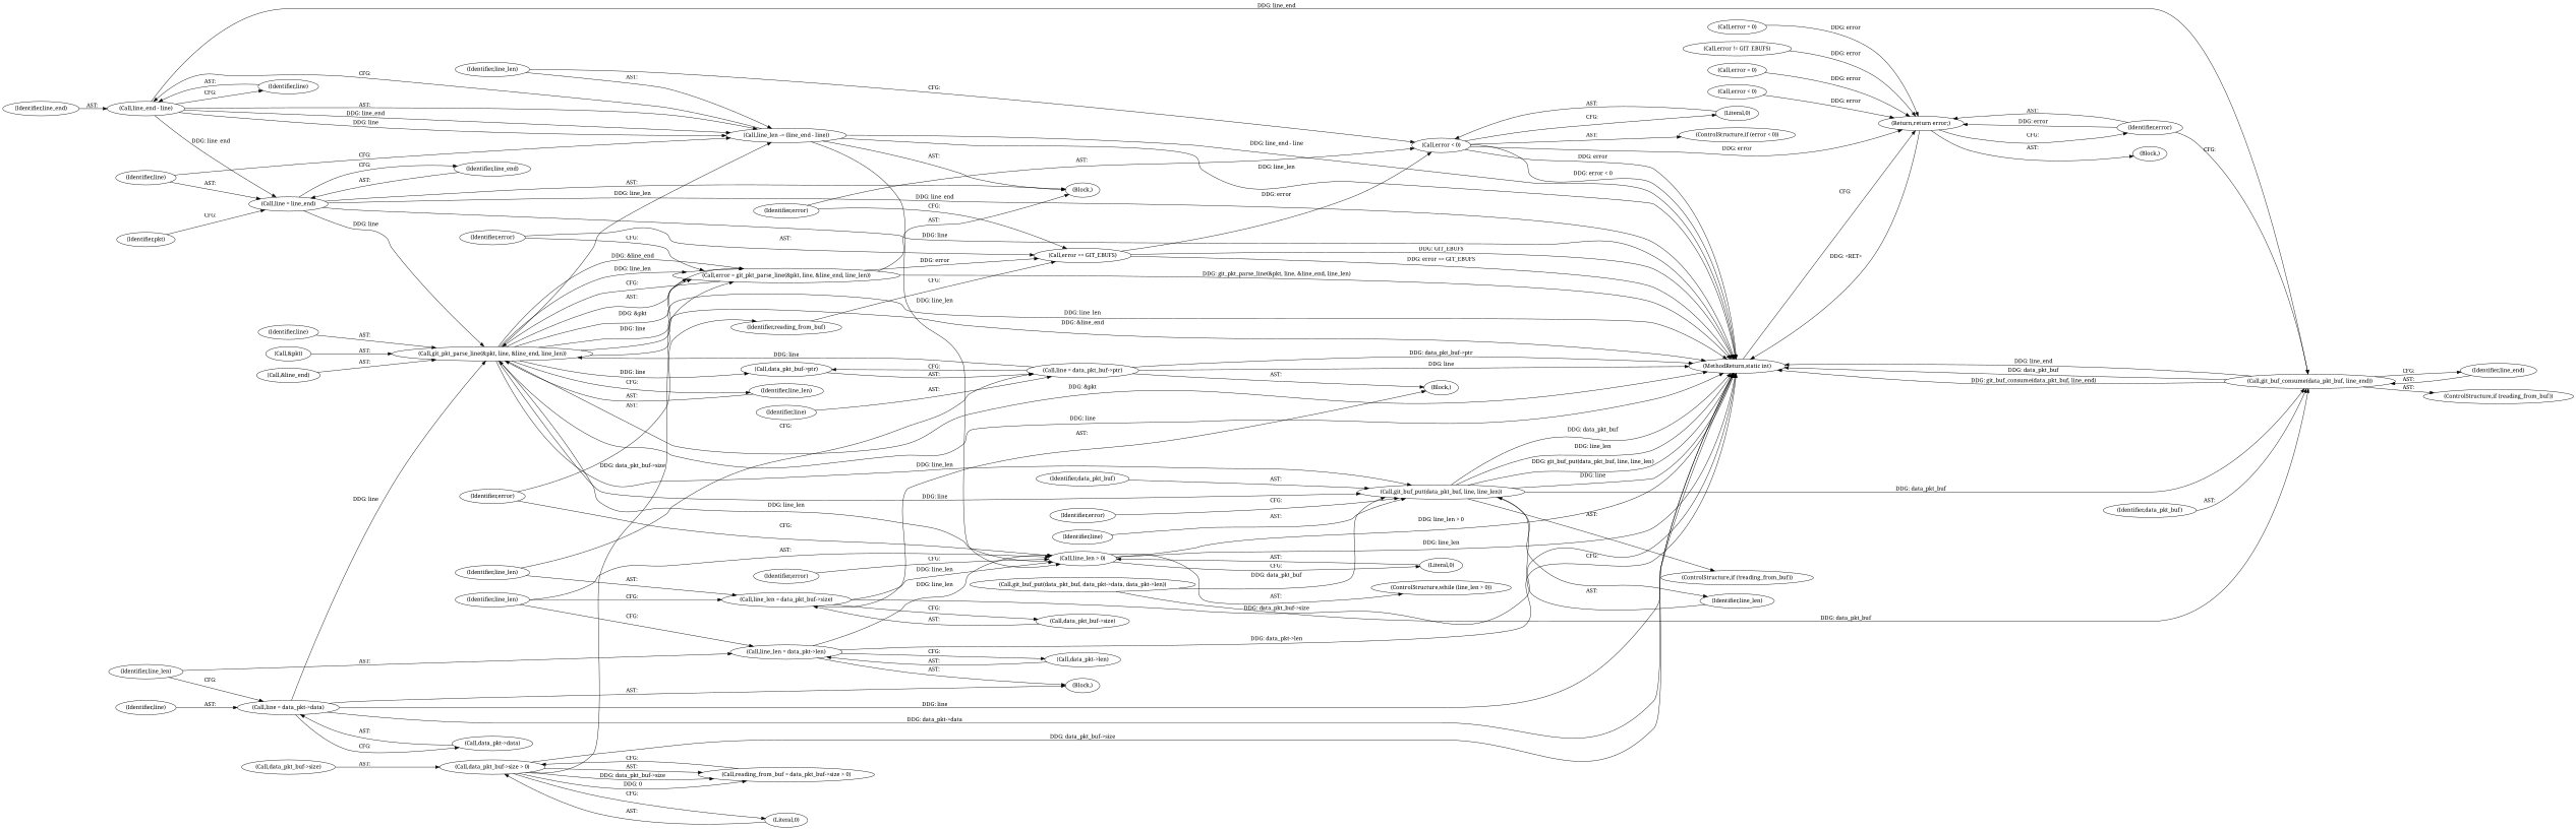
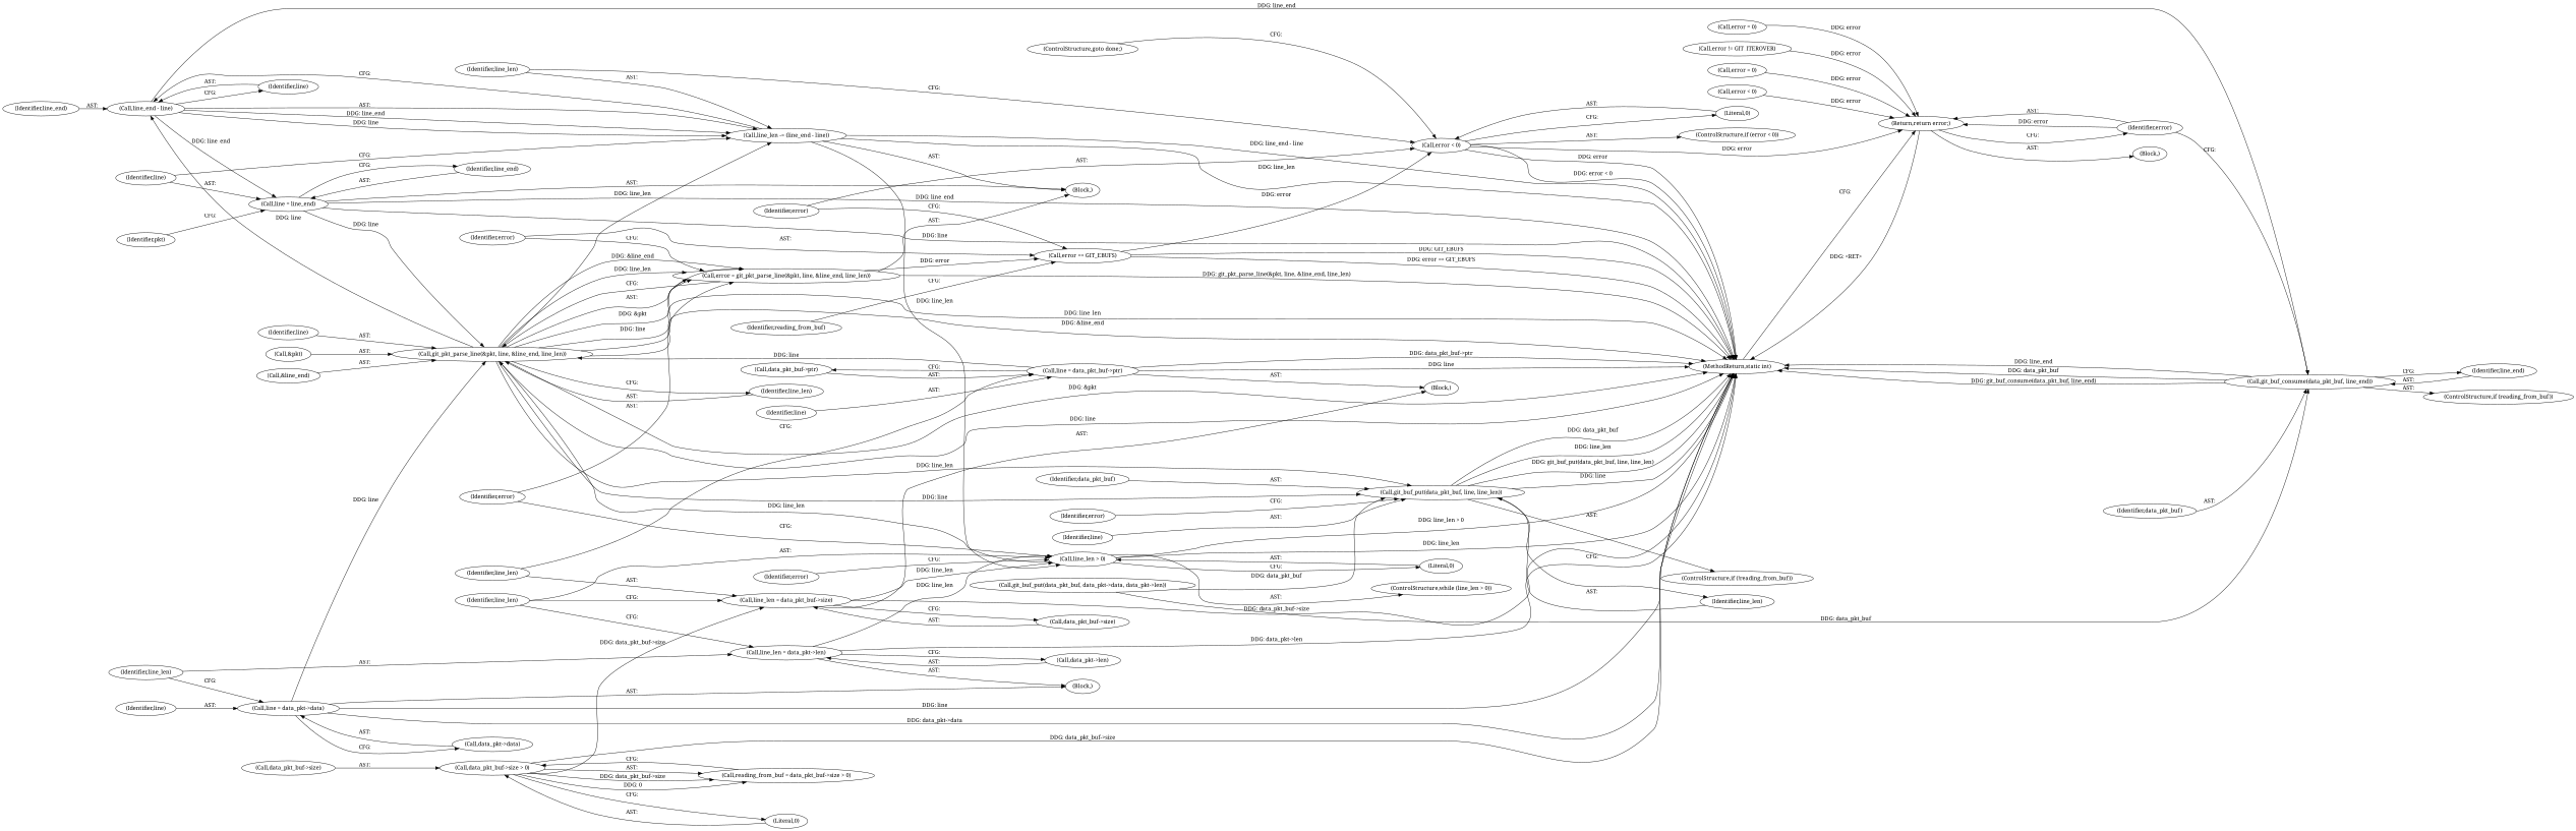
  digraph {
    fontname="Noto Serif"
    rankdir=LR
    node [fontname="Noto Serif"]
    edge [fontname="Noto Serif"]
    n1 [label="(Call,line_end - line)"]
    n2 [label="(Call,line = line_end)"]
    n3 [label="(Call,line_len -= (line_end - line))"]
    n4 [label="(Call,git_buf_consume(data_pkt_buf, line_end))"]
    n5 [label="(Identifier,line)"]
    n6 [label="(Call,git_pkt_parse_line(&pkt, line, &line_end, line_len))"]
    n7 [label="(MethodReturn,static int)"]
    n8 [label="(Identifier,line_end)"]
    n9 [label="(Block,)"]
    n10 [label="(Call,line_len > 0)"]
    n11 [label="(Identifier,line_end)"]
    n12 [label="(ControlStructure,if (reading_from_buf))"]
    n13 [label="(Call,error = git_pkt_parse_line(&pkt, line, &line_end, line_len))"]
    n14 [label="(Call,git_buf_put(data_pkt_buf, line, line_len))"]
    n15 [label="(Identifier,line_len)"]
    n16 [label="(Call,error == GIT_EBUFS)"]
    n17 [label="(Identifier,line_len)"]
    n18 [label="(ControlStructure,if (!reading_from_buf))"]
    n19 [label="(Return,return error;)"]
    n20 [label="(Call,line = data_pkt_buf->ptr)"]
    n21 [label="(Call,data_pkt_buf->ptr)"]
    n22 [label="(Block,)"]
    n23 [label="(Call,line = data_pkt->data)"]
    n24 [label="(Block,)"]
    n25 [label="(Call,data_pkt->data)"]
    n26 [label="(ControlStructure,while (line_len > 0))"]
    n27 [label="(Literal,0)"]
    n28 [label="(Call,line_len = data_pkt->len)"]
    n29 [label="(Call,data_pkt->len)"]
    n30 [label="(Call,line_len = data_pkt_buf->size)"]
    n31 [label="(Call,data_pkt_buf->size)"]
    n32 [label="(Call,data_pkt_buf->size > 0)"]
    n33 [label="(Call,reading_from_buf = data_pkt_buf->size > 0)"]
    n34 [label="(Literal,0)"]
    n35 [label="(Call,error < 0)"]
    n36 [label="(Literal,0)"]
    n37 [label="(ControlStructure,if (error < 0))"]
    n38 [label="(Block,)"]
    n39 [label="(Identifier,error)"]
    n40 [label="(Identifier,error)"]
    n41 [label="(Call,git_buf_put(data_pkt_buf, data_pkt->data, data_pkt->len))"]
    n42 [label="(Identifier,data_pkt_buf)"]
    n43 [label="(Identifier,line_len)"]
    n44 [label="(Identifier,error)"]
-   n45 [label="(Call,error != GIT_EBUFS)"]
+   n45 [label="(Call,error != GIT_ITEROVER)"]
    n46 [label="(Call,&pkt)"]
    n47 [label="(Identifier,line)"]
    n48 [label="(Identifier,data_pkt_buf)"]
    n49 [label="(Call,&line_end)"]
    n50 [label="(Identifier,line)"]
    n51 [label="(Identifier,error)"]
    n52 [label="(Identifier,pkt)"]
    n53 [label="(Identifier,line)"]
    n54 [label="(Identifier,line_len)"]
    n55 [label="(Identifier,error)"]
    n56 [label="(Identifier,error)"]
    n57 [label="(Identifier,line_end)"]
    n58 [label="(Call,error = 0)"]
    n59 [label="(Identifier,line)"]
    n60 [label="(Call,error < 0)"]
    n61 [label="(Call,error = 0)"]
    n62 [label="(Identifier,reading_from_buf)"]
+   n63 [label="(ControlStructure,goto done;)"]
    n64 [label="(Identifier,line)"]
    n65 [label="(Identifier,line_len)"]
    n66 [label="(Identifier,line_len)"]
    n67 [label="(Call,data_pkt_buf->size)"]
    n1 -> n2 [label="DDG: line_end"]
    n1 -> n3 [label="AST: "]
    n1 -> n3 [label="DDG: line_end"]
    n1 -> n3 [label="DDG: line"]
    n1 -> n4 [label="DDG: line_end"]
    n1 -> n5 [label="CFG: "]
    n2 -> n6 [label="DDG: line"]
    n2 -> n7 [label="DDG: line"]
    n2 -> n7 [label="DDG: line_end"]
    n2 -> n8 [label="CFG: "]
    n2 -> n9 [label="AST: "]
    n3 -> n1 [label="CFG: "]
    n3 -> n7 [label="DDG: line_end - line"]
    n3 -> n7 [label="DDG: line_len"]
    n3 -> n9 [label="AST: "]
    n3 -> n10 [label="DDG: line_len"]
    n4 -> n7 [label="DDG: data_pkt_buf"]
    n4 -> n7 [label="DDG: git_buf_consume(data_pkt_buf, line_end)"]
    n4 -> n7 [label="DDG: line_end"]
    n4 -> n11 [label="CFG: "]
    n4 -> n12 [label="AST: "]
    n5 -> n1 [label="AST: "]
-   n6 -> n21 [label="DDG: line"]
+   n6 -> n1 [label="DDG: line"]
    n6 -> n3 [label="DDG: line_len"]
    n6 -> n7 [label="DDG: line_len"]
    n6 -> n7 [label="DDG: &line_end"]
    n6 -> n7 [label="DDG: &pkt"]
    n6 -> n7 [label="DDG: line"]
    n6 -> n13 [label="AST: "]
    n6 -> n13 [label="DDG: &pkt"]
    n6 -> n13 [label="DDG: line"]
    n6 -> n13 [label="DDG: &line_end"]
    n6 -> n13 [label="DDG: line_len"]
    n6 -> n14 [label="DDG: line"]
    n6 -> n14 [label="DDG: line_len"]
    n6 -> n15 [label="CFG: "]
    n7 -> n19 [label="CFG: "]
    n8 -> n2 [label="AST: "]
    n10 -> n6 [label="DDG: line_len"]
    n10 -> n7 [label="DDG: line_len"]
    n10 -> n7 [label="DDG: line_len > 0"]
    n10 -> n26 [label="AST: "]
    n10 -> n27 [label="CFG: "]
    n11 -> n4 [label="AST: "]
    n13 -> n6 [label="CFG: "]
    n13 -> n7 [label="DDG: git_pkt_parse_line(&pkt, line, &line_end, line_len)"]
    n13 -> n9 [label="AST: "]
    n13 -> n16 [label="DDG: error"]
-   n14 -> n4 [label="DDG: data_pkt_buf"]
    n14 -> n7 [label="DDG: line"]
    n14 -> n7 [label="DDG: data_pkt_buf"]
    n14 -> n7 [label="DDG: line_len"]
    n14 -> n7 [label="DDG: git_buf_put(data_pkt_buf, line, line_len)"]
    n14 -> n17 [label="CFG: "]
    n14 -> n18 [label="AST: "]
    n15 -> n6 [label="AST: "]
    n16 -> n7 [label="DDG: GIT_EBUFS"]
    n16 -> n7 [label="DDG: error == GIT_EBUFS"]
    n16 -> n35 [label="DDG: error"]
    n17 -> n14 [label="AST: "]
    n19 -> n7 [label="DDG: <RET>"]
    n19 -> n38 [label="AST: "]
    n19 -> n39 [label="CFG: "]
    n20 -> n6 [label="DDG: line"]
    n20 -> n7 [label="DDG: line"]
    n20 -> n7 [label="DDG: data_pkt_buf->ptr"]
    n20 -> n21 [label="CFG: "]
    n20 -> n22 [label="AST: "]
    n21 -> n20 [label="AST: "]
    n23 -> n6 [label="DDG: line"]
    n23 -> n7 [label="DDG: line"]
    n23 -> n7 [label="DDG: data_pkt->data"]
    n23 -> n24 [label="AST: "]
    n23 -> n25 [label="CFG: "]
    n25 -> n23 [label="AST: "]
    n27 -> n10 [label="AST: "]
    n28 -> n7 [label="DDG: data_pkt->len"]
    n28 -> n10 [label="DDG: line_len"]
    n28 -> n24 [label="AST: "]
    n28 -> n29 [label="CFG: "]
    n29 -> n28 [label="AST: "]
    n30 -> n7 [label="DDG: data_pkt_buf->size"]
    n30 -> n10 [label="DDG: line_len"]
    n30 -> n22 [label="AST: "]
    n30 -> n31 [label="CFG: "]
    n31 -> n30 [label="AST: "]
    n32 -> n7 [label="DDG: data_pkt_buf->size"]
-   n32 -> n62 [label="DDG: data_pkt_buf->size"]
+   n32 -> n30 [label="DDG: data_pkt_buf->size"]
    n32 -> n33 [label="AST: "]
    n32 -> n33 [label="DDG: data_pkt_buf->size"]
    n32 -> n33 [label="DDG: 0"]
    n32 -> n34 [label="CFG: "]
    n33 -> n32 [label="CFG: "]
    n34 -> n32 [label="AST: "]
    n35 -> n7 [label="DDG: error"]
    n35 -> n7 [label="DDG: error < 0"]
    n35 -> n19 [label="DDG: error"]
    n35 -> n36 [label="CFG: "]
    n35 -> n37 [label="AST: "]
    n36 -> n35 [label="AST: "]
    n39 -> n4 [label="CFG: "]
    n39 -> n19 [label="AST: "]
    n39 -> n19 [label="DDG: error"]
    n40 -> n10 [label="CFG: "]
    n40 -> n13 [label="AST: "]
    n41 -> n4 [label="DDG: data_pkt_buf"]
    n41 -> n14 [label="DDG: data_pkt_buf"]
    n42 -> n14 [label="AST: "]
    n43 -> n10 [label="AST: "]
    n43 -> n28 [label="CFG: "]
    n43 -> n30 [label="CFG: "]
    n44 -> n13 [label="CFG: "]
    n44 -> n16 [label="AST: "]
    n45 -> n19 [label="DDG: error"]
    n46 -> n6 [label="AST: "]
    n47 -> n2 [label="AST: "]
    n47 -> n3 [label="CFG: "]
    n48 -> n4 [label="AST: "]
    n49 -> n6 [label="AST: "]
    n50 -> n20 [label="AST: "]
    n51 -> n10 [label="CFG: "]
    n52 -> n2 [label="CFG: "]
    n53 -> n6 [label="AST: "]
    n54 -> n3 [label="AST: "]
    n54 -> n35 [label="CFG: "]
    n55 -> n14 [label="CFG: "]
    n56 -> n16 [label="CFG: "]
    n56 -> n35 [label="AST: "]
    n57 -> n1 [label="AST: "]
    n58 -> n19 [label="DDG: error"]
    n59 -> n14 [label="AST: "]
    n60 -> n19 [label="DDG: error"]
    n61 -> n19 [label="DDG: error"]
    n62 -> n16 [label="CFG: "]
+   n63 -> n35 [label="CFG: "]
    n64 -> n23 [label="AST: "]
    n65 -> n23 [label="CFG: "]
    n65 -> n28 [label="AST: "]
    n66 -> n20 [label="CFG: "]
    n66 -> n30 [label="AST: "]
    n67 -> n32 [label="AST: "]
  }
